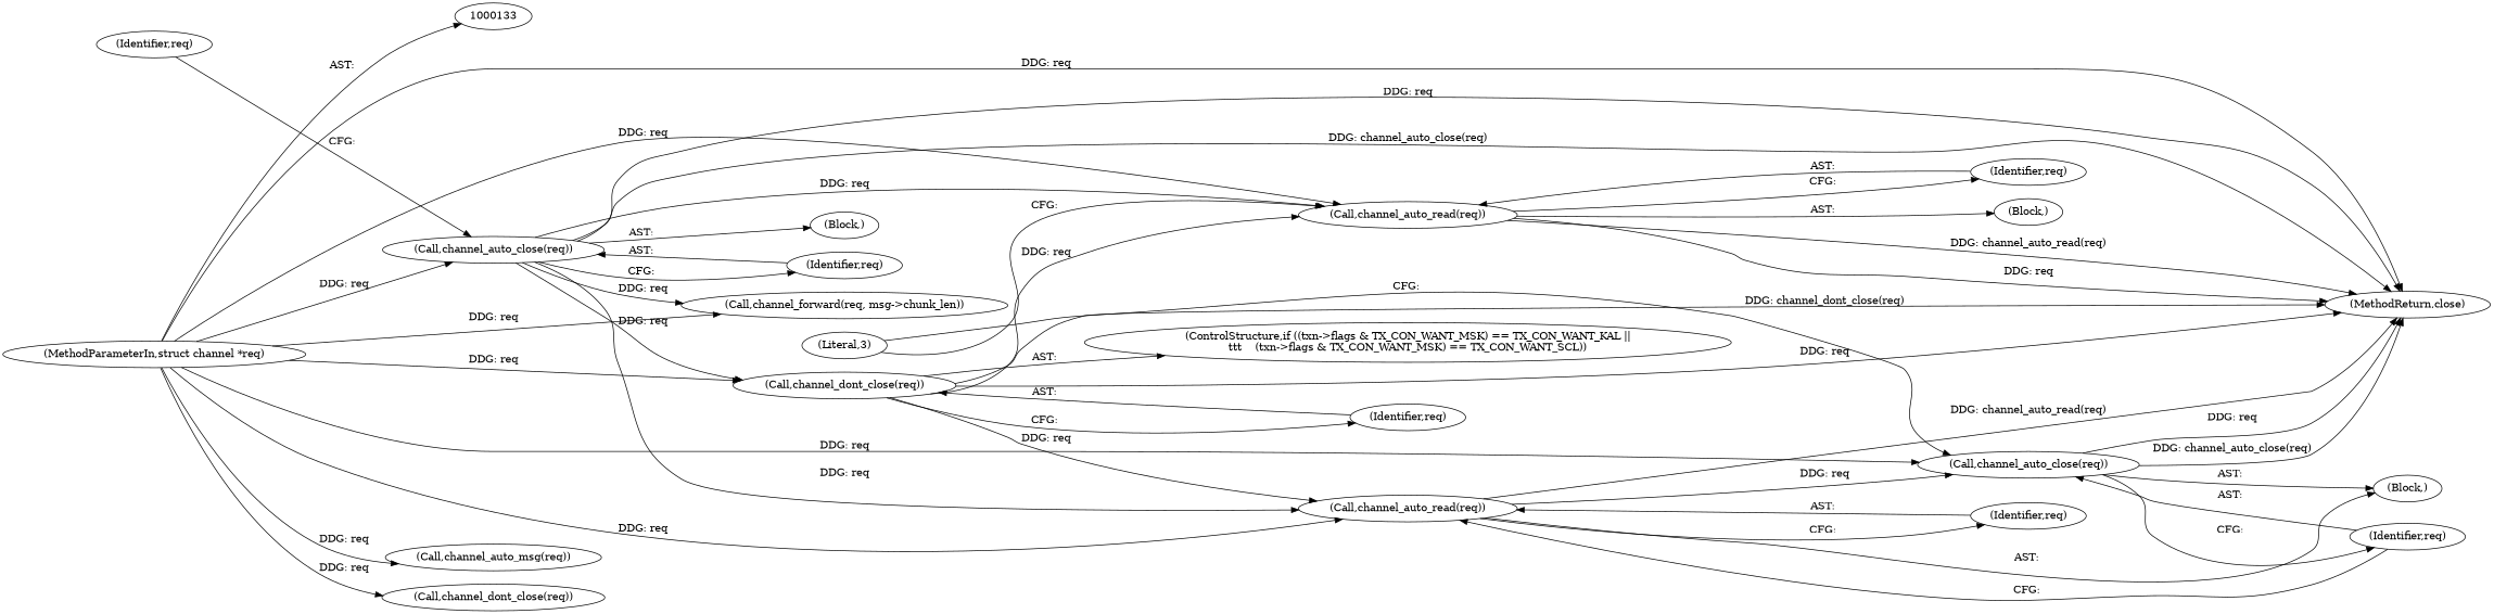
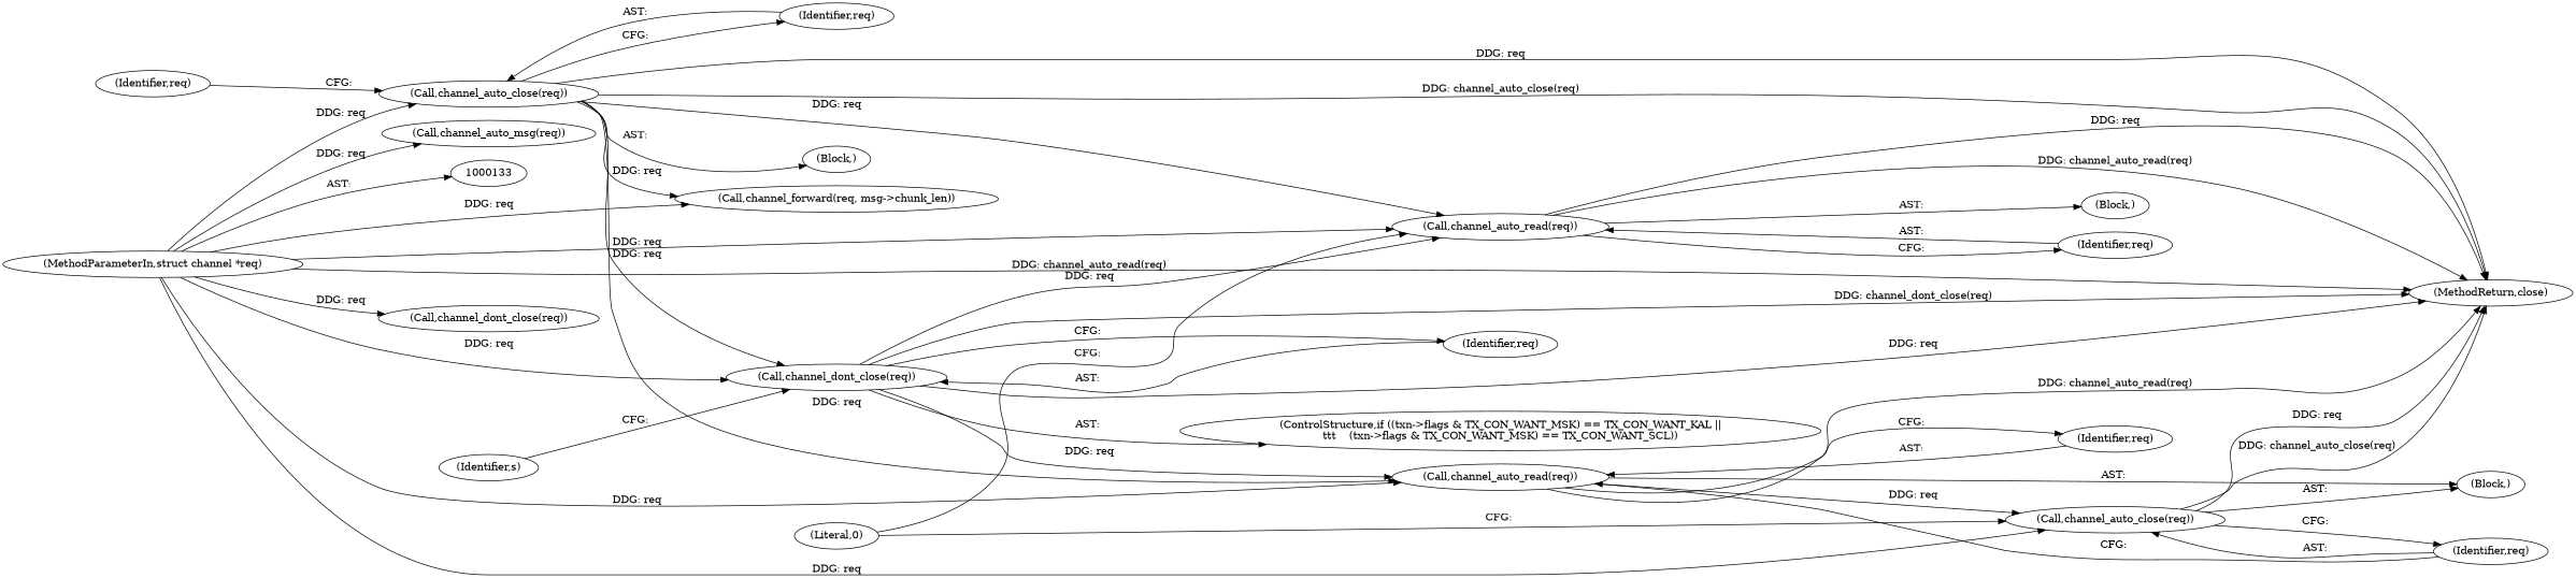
  digraph {
    rankdir=LR
    n1 [label="(Call,channel_dont_close(req))"]
    n2 [label="(Call,channel_auto_read(req))"]
    n3 [label="(Call,channel_auto_read(req))"]
    n4 [label="(MethodReturn,close)"]
    n5 [label="(ControlStructure,if ((txn->flags & TX_CON_WANT_MSK) == TX_CON_WANT_KAL ||\n\t\t\t    (txn->flags & TX_CON_WANT_MSK) == TX_CON_WANT_SCL))"]
    n6 [label="(Identifier,req)"]
    n7 [label="(Call,channel_auto_close(req))"]
    n8 [label="(Identifier,req)"]
    n9 [label="(Block,)"]
    n10 [label="(Identifier,req)"]
    n11 [label="(Block,)"]
    n12 [label="(Call,channel_auto_close(req))"]
    n13 [label="(Block,)"]
    n14 [label="(Call,channel_forward(req, msg->chunk_len))"]
    n15 [label="(Identifier,req)"]
    n16 [label="(MethodParameterIn,struct channel *req)"]
    n17 [label="(Call,channel_auto_msg(req))"]
    n18 [label="(Call,channel_dont_close(req))"]
    1000133
    n20 [label="(Identifier,req)"]
    n21 [label="(Identifier,req)"]
-   n22 [label="(Literal,3)"]
+   n22 [label="(Literal,0)"]
+   n23 [label="(Identifier,s)"]
    n1 -> n2 [label="DDG: req"]
    n1 -> n3 [label="DDG: req"]
    n1 -> n4 [label="DDG: channel_dont_close(req)"]
    n1 -> n4 [label="DDG: req"]
    n1 -> n5 [label="AST: "]
    n1 -> n6 [label="CFG: "]
    n2 -> n4 [label="DDG: channel_auto_read(req)"]
    n2 -> n7 [label="DDG: req"]
    n2 -> n8 [label="CFG: "]
    n2 -> n9 [label="AST: "]
    n3 -> n4 [label="DDG: req"]
    n3 -> n4 [label="DDG: channel_auto_read(req)"]
    n3 -> n10 [label="CFG: "]
    n3 -> n11 [label="AST: "]
    n6 -> n1 [label="AST: "]
    n7 -> n4 [label="DDG: req"]
    n7 -> n4 [label="DDG: channel_auto_close(req)"]
    n7 -> n9 [label="AST: "]
    n7 -> n20 [label="CFG: "]
    n8 -> n2 [label="AST: "]
    n10 -> n3 [label="AST: "]
    n12 -> n1 [label="DDG: req"]
    n12 -> n2 [label="DDG: req"]
    n12 -> n3 [label="DDG: req"]
    n12 -> n4 [label="DDG: channel_auto_close(req)"]
    n12 -> n4 [label="DDG: req"]
    n12 -> n13 [label="AST: "]
    n12 -> n14 [label="DDG: req"]
    n12 -> n15 [label="CFG: "]
    n15 -> n12 [label="AST: "]
    n16 -> n1 [label="DDG: req"]
    n16 -> n2 [label="DDG: req"]
    n16 -> n3 [label="DDG: req"]
-   n16 -> n4 [label="DDG: req"]
+   n16 -> n4 [label="DDG: channel_auto_read(req)"]
    n16 -> n7 [label="DDG: req"]
    n16 -> n12 [label="DDG: req"]
    n16 -> n14 [label="DDG: req"]
    n16 -> n17 [label="DDG: req"]
    n16 -> n18 [label="DDG: req"]
    n16 -> 1000133 [label="AST: "]
    n20 -> n2 [label="CFG: "]
    n20 -> n7 [label="AST: "]
    n21 -> n12 [label="CFG: "]
    n22 -> n3 [label="CFG: "]
    n22 -> n7 [label="CFG: "]
+   n23 -> n1 [label="CFG: "]
  }
